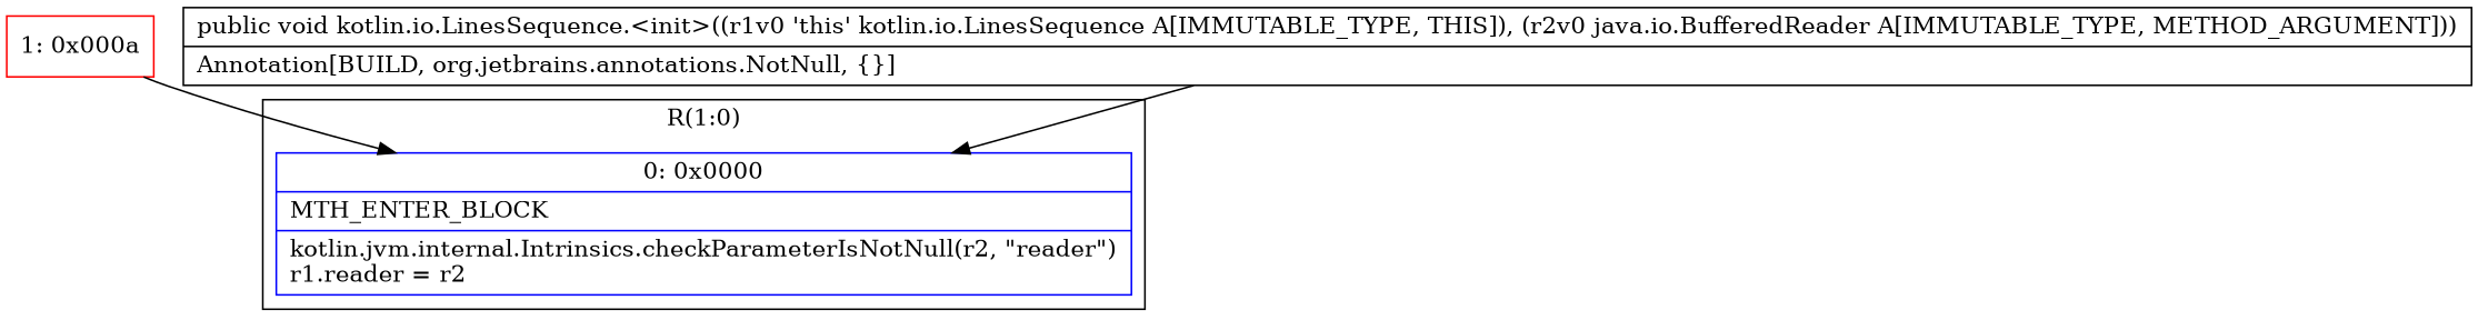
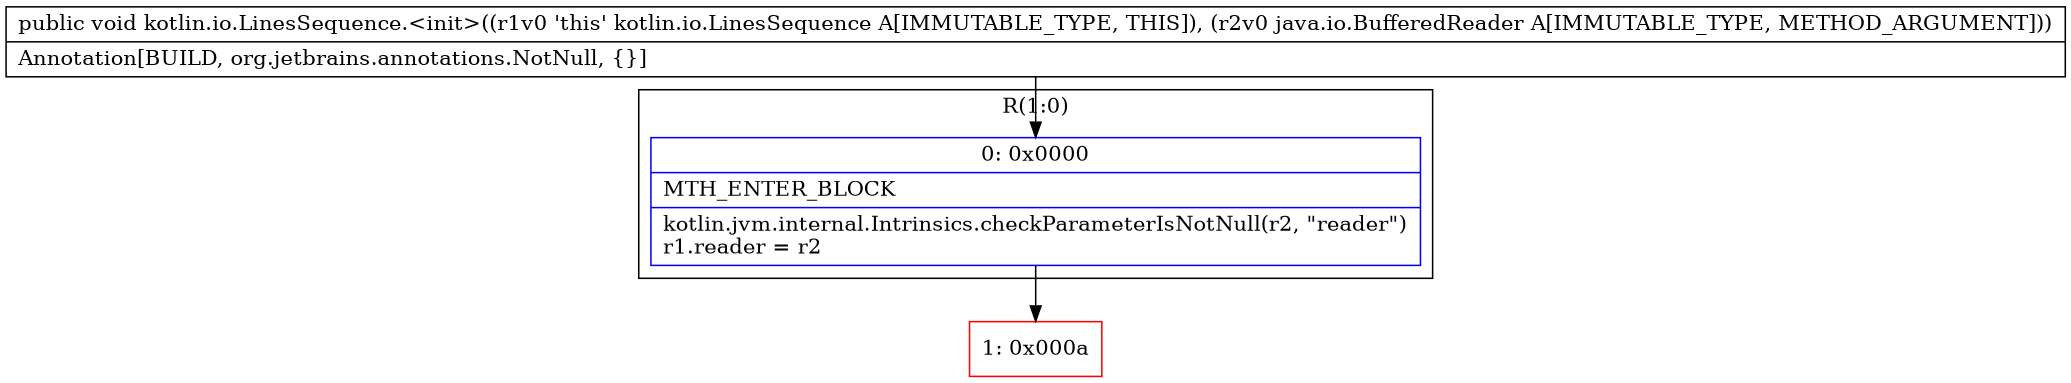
  digraph {
    node [shape=record]
    n1 [color=blue label="{0\:\ 0x0000|MTH_ENTER_BLOCK\l|kotlin.jvm.internal.Intrinsics.checkParameterIsNotNull(r2, \"reader\")\lr1.reader = r2\l}"]
    n2 [color=red label="{1\:\ 0x000a}"]
    n3 [label="{public void kotlin.io.LinesSequence.\<init\>((r1v0 'this' kotlin.io.LinesSequence A[IMMUTABLE_TYPE, THIS]), (r2v0 java.io.BufferedReader A[IMMUTABLE_TYPE, METHOD_ARGUMENT]))  | Annotation[BUILD, org.jetbrains.annotations.NotNull, \{\}]\l}"]
    subgraph cluster_1 {
      label="R(1:0)"
      n1
    }
-   n2 -> n1
+   n1 -> n2
    n3 -> n1
  }
